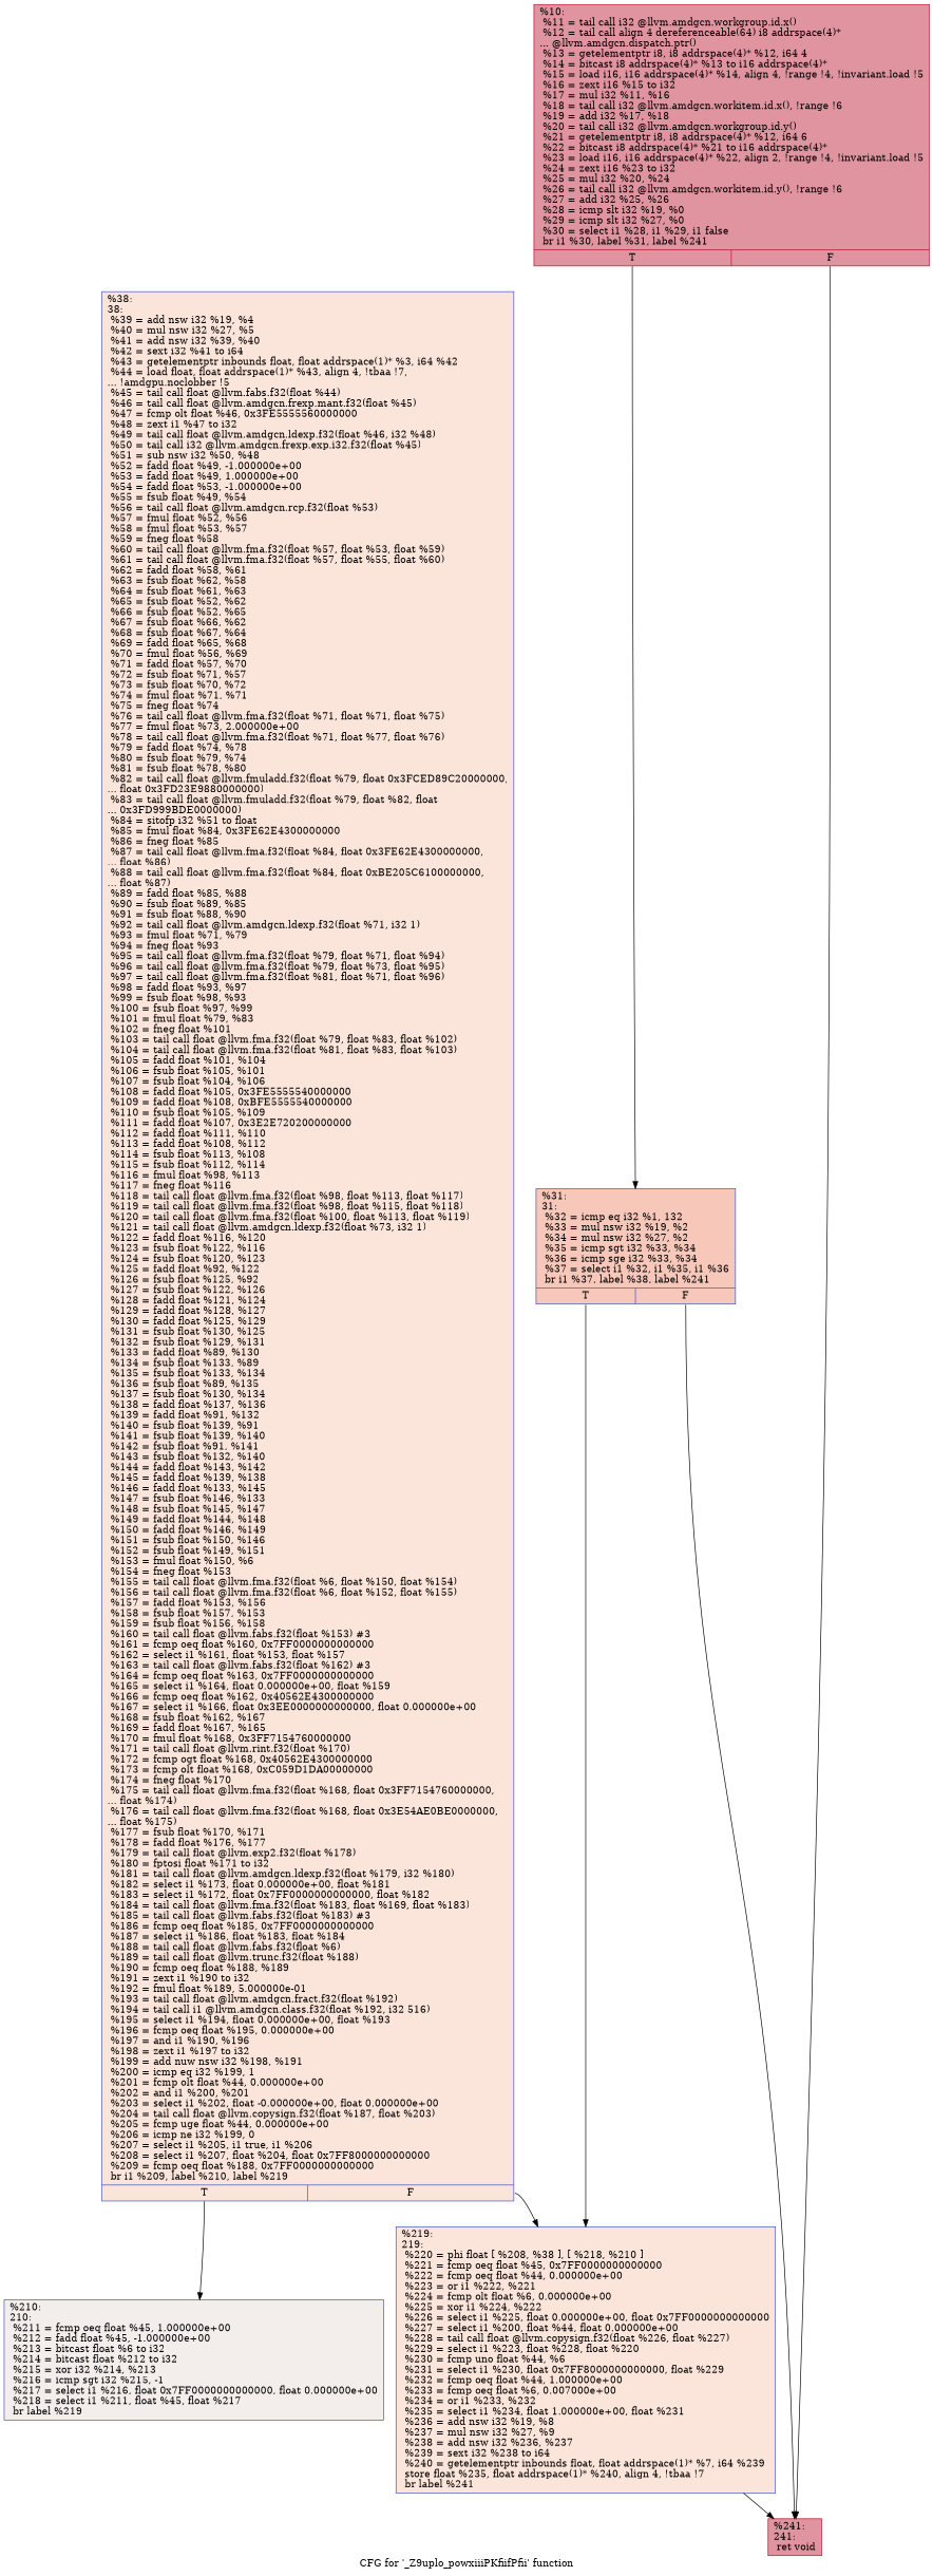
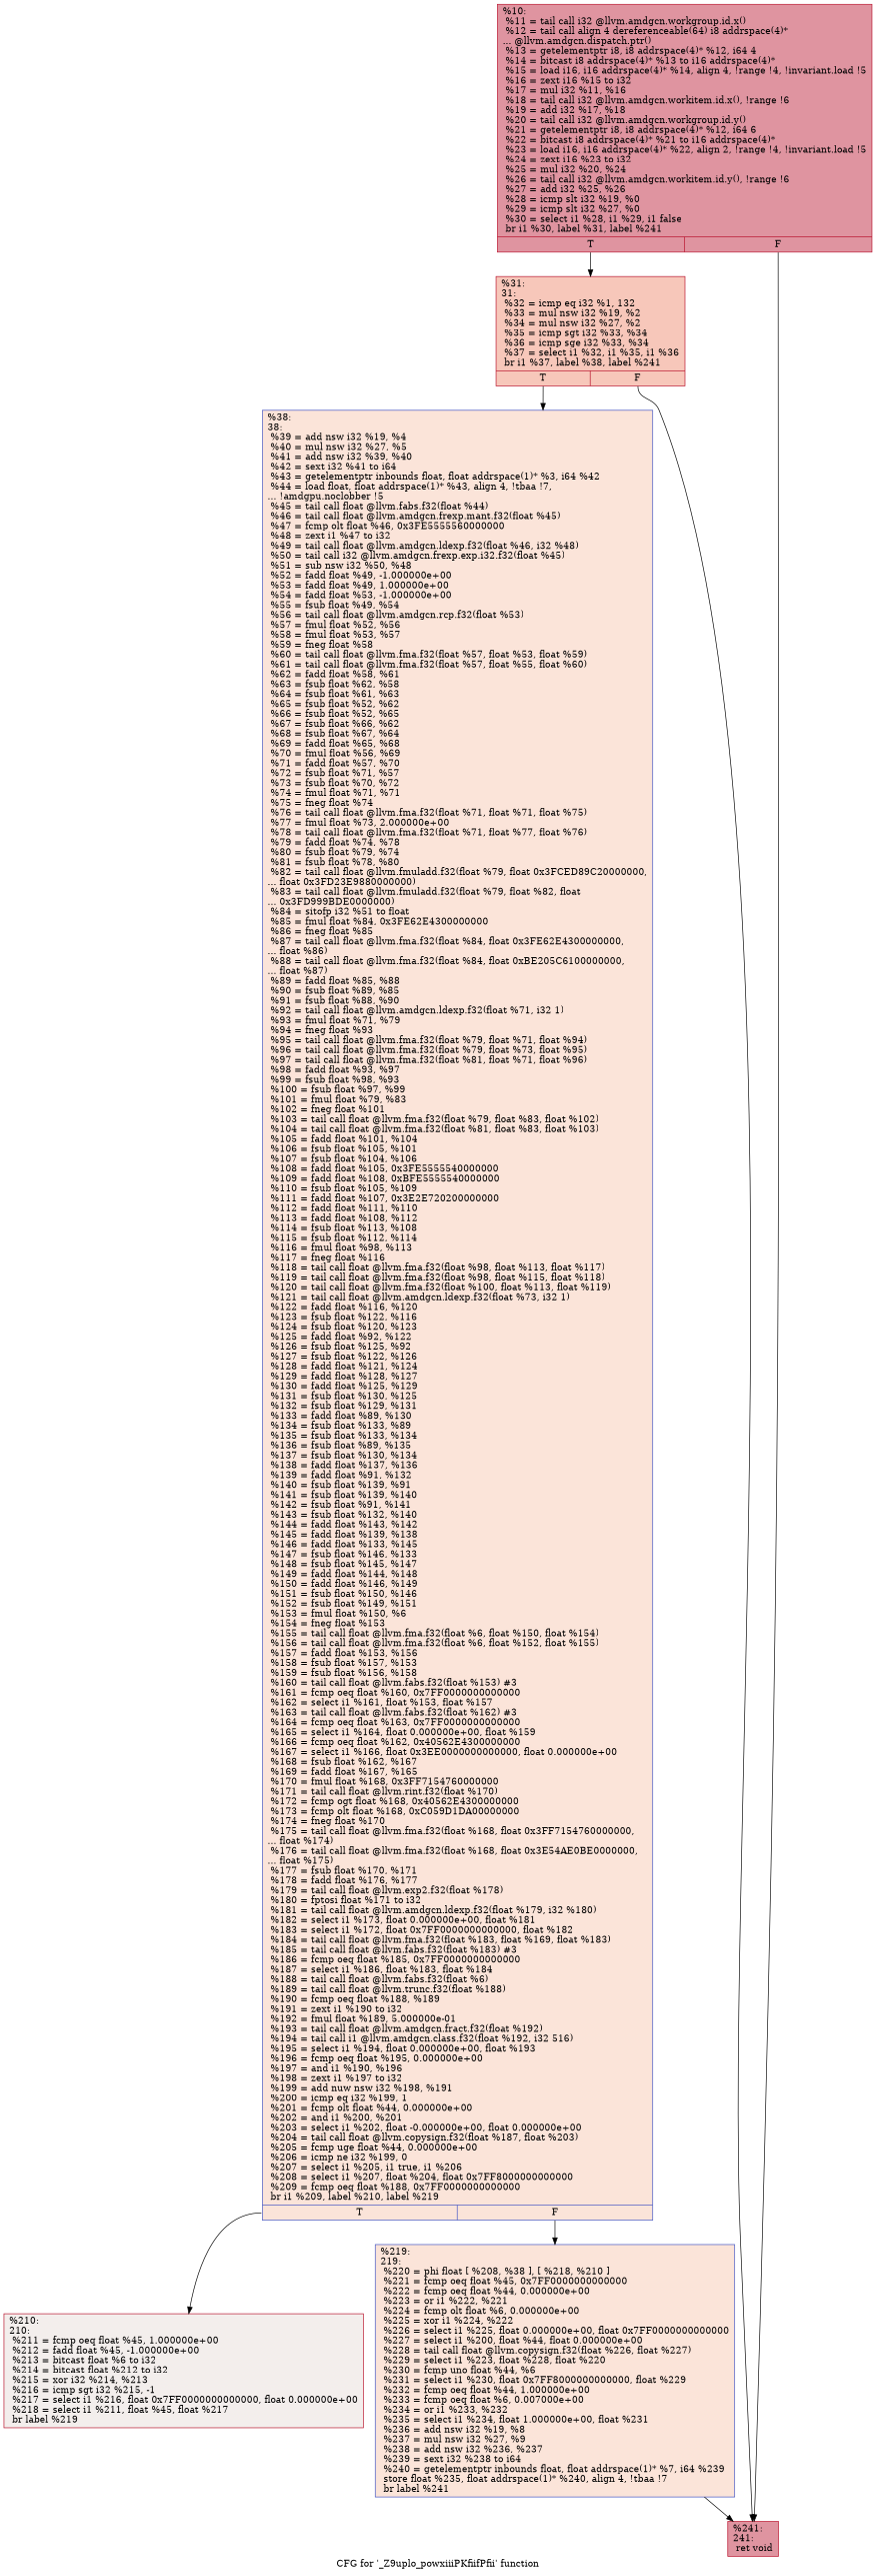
  digraph {
    label="CFG for '_Z9uplo_powxiiiPKfiifPfii' function"
    node [color="#3d50c3ff" fillcolor="#b70d2870" shape=record style=filled]
    edge [tailport=s0]
    n1 [color="#b70d28ff" label="{%10:\l  %11 = tail call i32 @llvm.amdgcn.workgroup.id.x()\l  %12 = tail call align 4 dereferenceable(64) i8 addrspace(4)*\l... @llvm.amdgcn.dispatch.ptr()\l  %13 = getelementptr i8, i8 addrspace(4)* %12, i64 4\l  %14 = bitcast i8 addrspace(4)* %13 to i16 addrspace(4)*\l  %15 = load i16, i16 addrspace(4)* %14, align 4, !range !4, !invariant.load !5\l  %16 = zext i16 %15 to i32\l  %17 = mul i32 %11, %16\l  %18 = tail call i32 @llvm.amdgcn.workitem.id.x(), !range !6\l  %19 = add i32 %17, %18\l  %20 = tail call i32 @llvm.amdgcn.workgroup.id.y()\l  %21 = getelementptr i8, i8 addrspace(4)* %12, i64 6\l  %22 = bitcast i8 addrspace(4)* %21 to i16 addrspace(4)*\l  %23 = load i16, i16 addrspace(4)* %22, align 2, !range !4, !invariant.load !5\l  %24 = zext i16 %23 to i32\l  %25 = mul i32 %20, %24\l  %26 = tail call i32 @llvm.amdgcn.workitem.id.y(), !range !6\l  %27 = add i32 %25, %26\l  %28 = icmp slt i32 %19, %0\l  %29 = icmp slt i32 %27, %0\l  %30 = select i1 %28, i1 %29, i1 false\l  br i1 %30, label %31, label %241\l|{<s0>T|<s1>F}}"]
-   n2 [fillcolor="#ec7f6370" label="{%31:\l31:                                               \l  %32 = icmp eq i32 %1, 132\l  %33 = mul nsw i32 %19, %2\l  %34 = mul nsw i32 %27, %2\l  %35 = icmp sgt i32 %33, %34\l  %36 = icmp sge i32 %33, %34\l  %37 = select i1 %32, i1 %35, i1 %36\l  br i1 %37, label %38, label %241\l|{<s0>T|<s1>F}}"]
+   n2 [color="#b70d28ff" fillcolor="#ec7f6370" label="{%31:\l31:                                               \l  %32 = icmp eq i32 %1, 132\l  %33 = mul nsw i32 %19, %2\l  %34 = mul nsw i32 %27, %2\l  %35 = icmp sgt i32 %33, %34\l  %36 = icmp sge i32 %33, %34\l  %37 = select i1 %32, i1 %35, i1 %36\l  br i1 %37, label %38, label %241\l|{<s0>T|<s1>F}}"]
    n3 [color="#b70d28ff" label="{%241:\l241:                                              \l  ret void\l}"]
    n4 [fillcolor="#f5c1a970" label="{%38:\l38:                                               \l  %39 = add nsw i32 %19, %4\l  %40 = mul nsw i32 %27, %5\l  %41 = add nsw i32 %39, %40\l  %42 = sext i32 %41 to i64\l  %43 = getelementptr inbounds float, float addrspace(1)* %3, i64 %42\l  %44 = load float, float addrspace(1)* %43, align 4, !tbaa !7,\l... !amdgpu.noclobber !5\l  %45 = tail call float @llvm.fabs.f32(float %44)\l  %46 = tail call float @llvm.amdgcn.frexp.mant.f32(float %45)\l  %47 = fcmp olt float %46, 0x3FE5555560000000\l  %48 = zext i1 %47 to i32\l  %49 = tail call float @llvm.amdgcn.ldexp.f32(float %46, i32 %48)\l  %50 = tail call i32 @llvm.amdgcn.frexp.exp.i32.f32(float %45)\l  %51 = sub nsw i32 %50, %48\l  %52 = fadd float %49, -1.000000e+00\l  %53 = fadd float %49, 1.000000e+00\l  %54 = fadd float %53, -1.000000e+00\l  %55 = fsub float %49, %54\l  %56 = tail call float @llvm.amdgcn.rcp.f32(float %53)\l  %57 = fmul float %52, %56\l  %58 = fmul float %53, %57\l  %59 = fneg float %58\l  %60 = tail call float @llvm.fma.f32(float %57, float %53, float %59)\l  %61 = tail call float @llvm.fma.f32(float %57, float %55, float %60)\l  %62 = fadd float %58, %61\l  %63 = fsub float %62, %58\l  %64 = fsub float %61, %63\l  %65 = fsub float %52, %62\l  %66 = fsub float %52, %65\l  %67 = fsub float %66, %62\l  %68 = fsub float %67, %64\l  %69 = fadd float %65, %68\l  %70 = fmul float %56, %69\l  %71 = fadd float %57, %70\l  %72 = fsub float %71, %57\l  %73 = fsub float %70, %72\l  %74 = fmul float %71, %71\l  %75 = fneg float %74\l  %76 = tail call float @llvm.fma.f32(float %71, float %71, float %75)\l  %77 = fmul float %73, 2.000000e+00\l  %78 = tail call float @llvm.fma.f32(float %71, float %77, float %76)\l  %79 = fadd float %74, %78\l  %80 = fsub float %79, %74\l  %81 = fsub float %78, %80\l  %82 = tail call float @llvm.fmuladd.f32(float %79, float 0x3FCED89C20000000,\l... float 0x3FD23E9880000000)\l  %83 = tail call float @llvm.fmuladd.f32(float %79, float %82, float\l... 0x3FD999BDE0000000)\l  %84 = sitofp i32 %51 to float\l  %85 = fmul float %84, 0x3FE62E4300000000\l  %86 = fneg float %85\l  %87 = tail call float @llvm.fma.f32(float %84, float 0x3FE62E4300000000,\l... float %86)\l  %88 = tail call float @llvm.fma.f32(float %84, float 0xBE205C6100000000,\l... float %87)\l  %89 = fadd float %85, %88\l  %90 = fsub float %89, %85\l  %91 = fsub float %88, %90\l  %92 = tail call float @llvm.amdgcn.ldexp.f32(float %71, i32 1)\l  %93 = fmul float %71, %79\l  %94 = fneg float %93\l  %95 = tail call float @llvm.fma.f32(float %79, float %71, float %94)\l  %96 = tail call float @llvm.fma.f32(float %79, float %73, float %95)\l  %97 = tail call float @llvm.fma.f32(float %81, float %71, float %96)\l  %98 = fadd float %93, %97\l  %99 = fsub float %98, %93\l  %100 = fsub float %97, %99\l  %101 = fmul float %79, %83\l  %102 = fneg float %101\l  %103 = tail call float @llvm.fma.f32(float %79, float %83, float %102)\l  %104 = tail call float @llvm.fma.f32(float %81, float %83, float %103)\l  %105 = fadd float %101, %104\l  %106 = fsub float %105, %101\l  %107 = fsub float %104, %106\l  %108 = fadd float %105, 0x3FE5555540000000\l  %109 = fadd float %108, 0xBFE5555540000000\l  %110 = fsub float %105, %109\l  %111 = fadd float %107, 0x3E2E720200000000\l  %112 = fadd float %111, %110\l  %113 = fadd float %108, %112\l  %114 = fsub float %113, %108\l  %115 = fsub float %112, %114\l  %116 = fmul float %98, %113\l  %117 = fneg float %116\l  %118 = tail call float @llvm.fma.f32(float %98, float %113, float %117)\l  %119 = tail call float @llvm.fma.f32(float %98, float %115, float %118)\l  %120 = tail call float @llvm.fma.f32(float %100, float %113, float %119)\l  %121 = tail call float @llvm.amdgcn.ldexp.f32(float %73, i32 1)\l  %122 = fadd float %116, %120\l  %123 = fsub float %122, %116\l  %124 = fsub float %120, %123\l  %125 = fadd float %92, %122\l  %126 = fsub float %125, %92\l  %127 = fsub float %122, %126\l  %128 = fadd float %121, %124\l  %129 = fadd float %128, %127\l  %130 = fadd float %125, %129\l  %131 = fsub float %130, %125\l  %132 = fsub float %129, %131\l  %133 = fadd float %89, %130\l  %134 = fsub float %133, %89\l  %135 = fsub float %133, %134\l  %136 = fsub float %89, %135\l  %137 = fsub float %130, %134\l  %138 = fadd float %137, %136\l  %139 = fadd float %91, %132\l  %140 = fsub float %139, %91\l  %141 = fsub float %139, %140\l  %142 = fsub float %91, %141\l  %143 = fsub float %132, %140\l  %144 = fadd float %143, %142\l  %145 = fadd float %139, %138\l  %146 = fadd float %133, %145\l  %147 = fsub float %146, %133\l  %148 = fsub float %145, %147\l  %149 = fadd float %144, %148\l  %150 = fadd float %146, %149\l  %151 = fsub float %150, %146\l  %152 = fsub float %149, %151\l  %153 = fmul float %150, %6\l  %154 = fneg float %153\l  %155 = tail call float @llvm.fma.f32(float %6, float %150, float %154)\l  %156 = tail call float @llvm.fma.f32(float %6, float %152, float %155)\l  %157 = fadd float %153, %156\l  %158 = fsub float %157, %153\l  %159 = fsub float %156, %158\l  %160 = tail call float @llvm.fabs.f32(float %153) #3\l  %161 = fcmp oeq float %160, 0x7FF0000000000000\l  %162 = select i1 %161, float %153, float %157\l  %163 = tail call float @llvm.fabs.f32(float %162) #3\l  %164 = fcmp oeq float %163, 0x7FF0000000000000\l  %165 = select i1 %164, float 0.000000e+00, float %159\l  %166 = fcmp oeq float %162, 0x40562E4300000000\l  %167 = select i1 %166, float 0x3EE0000000000000, float 0.000000e+00\l  %168 = fsub float %162, %167\l  %169 = fadd float %167, %165\l  %170 = fmul float %168, 0x3FF7154760000000\l  %171 = tail call float @llvm.rint.f32(float %170)\l  %172 = fcmp ogt float %168, 0x40562E4300000000\l  %173 = fcmp olt float %168, 0xC059D1DA00000000\l  %174 = fneg float %170\l  %175 = tail call float @llvm.fma.f32(float %168, float 0x3FF7154760000000,\l... float %174)\l  %176 = tail call float @llvm.fma.f32(float %168, float 0x3E54AE0BE0000000,\l... float %175)\l  %177 = fsub float %170, %171\l  %178 = fadd float %176, %177\l  %179 = tail call float @llvm.exp2.f32(float %178)\l  %180 = fptosi float %171 to i32\l  %181 = tail call float @llvm.amdgcn.ldexp.f32(float %179, i32 %180)\l  %182 = select i1 %173, float 0.000000e+00, float %181\l  %183 = select i1 %172, float 0x7FF0000000000000, float %182\l  %184 = tail call float @llvm.fma.f32(float %183, float %169, float %183)\l  %185 = tail call float @llvm.fabs.f32(float %183) #3\l  %186 = fcmp oeq float %185, 0x7FF0000000000000\l  %187 = select i1 %186, float %183, float %184\l  %188 = tail call float @llvm.fabs.f32(float %6)\l  %189 = tail call float @llvm.trunc.f32(float %188)\l  %190 = fcmp oeq float %188, %189\l  %191 = zext i1 %190 to i32\l  %192 = fmul float %189, 5.000000e-01\l  %193 = tail call float @llvm.amdgcn.fract.f32(float %192)\l  %194 = tail call i1 @llvm.amdgcn.class.f32(float %192, i32 516)\l  %195 = select i1 %194, float 0.000000e+00, float %193\l  %196 = fcmp oeq float %195, 0.000000e+00\l  %197 = and i1 %190, %196\l  %198 = zext i1 %197 to i32\l  %199 = add nuw nsw i32 %198, %191\l  %200 = icmp eq i32 %199, 1\l  %201 = fcmp olt float %44, 0.000000e+00\l  %202 = and i1 %200, %201\l  %203 = select i1 %202, float -0.000000e+00, float 0.000000e+00\l  %204 = tail call float @llvm.copysign.f32(float %187, float %203)\l  %205 = fcmp uge float %44, 0.000000e+00\l  %206 = icmp ne i32 %199, 0\l  %207 = select i1 %205, i1 true, i1 %206\l  %208 = select i1 %207, float %204, float 0x7FF8000000000000\l  %209 = fcmp oeq float %188, 0x7FF0000000000000\l  br i1 %209, label %210, label %219\l|{<s0>T|<s1>F}}"]
-   n5 [fillcolor="#e3d9d370" label="{%210:\l210:                                              \l  %211 = fcmp oeq float %45, 1.000000e+00\l  %212 = fadd float %45, -1.000000e+00\l  %213 = bitcast float %6 to i32\l  %214 = bitcast float %212 to i32\l  %215 = xor i32 %214, %213\l  %216 = icmp sgt i32 %215, -1\l  %217 = select i1 %216, float 0x7FF0000000000000, float 0.000000e+00\l  %218 = select i1 %211, float %45, float %217\l  br label %219\l}"]
+   n5 [color="#b70d28ff" fillcolor="#e3d9d370" label="{%210:\l210:                                              \l  %211 = fcmp oeq float %45, 1.000000e+00\l  %212 = fadd float %45, -1.000000e+00\l  %213 = bitcast float %6 to i32\l  %214 = bitcast float %212 to i32\l  %215 = xor i32 %214, %213\l  %216 = icmp sgt i32 %215, -1\l  %217 = select i1 %216, float 0x7FF0000000000000, float 0.000000e+00\l  %218 = select i1 %211, float %45, float %217\l  br label %219\l}"]
    n6 [fillcolor="#f5c1a970" label="{%219:\l219:                                              \l  %220 = phi float [ %208, %38 ], [ %218, %210 ]\l  %221 = fcmp oeq float %45, 0x7FF0000000000000\l  %222 = fcmp oeq float %44, 0.000000e+00\l  %223 = or i1 %222, %221\l  %224 = fcmp olt float %6, 0.000000e+00\l  %225 = xor i1 %224, %222\l  %226 = select i1 %225, float 0.000000e+00, float 0x7FF0000000000000\l  %227 = select i1 %200, float %44, float 0.000000e+00\l  %228 = tail call float @llvm.copysign.f32(float %226, float %227)\l  %229 = select i1 %223, float %228, float %220\l  %230 = fcmp uno float %44, %6\l  %231 = select i1 %230, float 0x7FF8000000000000, float %229\l  %232 = fcmp oeq float %44, 1.000000e+00\l  %233 = fcmp oeq float %6, 0.007000e+00\l  %234 = or i1 %233, %232\l  %235 = select i1 %234, float 1.000000e+00, float %231\l  %236 = add nsw i32 %19, %8\l  %237 = mul nsw i32 %27, %9\l  %238 = add nsw i32 %236, %237\l  %239 = sext i32 %238 to i64\l  %240 = getelementptr inbounds float, float addrspace(1)* %7, i64 %239\l  store float %235, float addrspace(1)* %240, align 4, !tbaa !7\l  br label %241\l}"]
    n1 -> n2
    n1 -> n3 [tailport=s1]
    n2 -> n3 [tailport=s1]
-   n2 -> n6
+   n2 -> n4
    n4 -> n5
    n4 -> n6 [tailport=s1]
    n6 -> n3
  }
